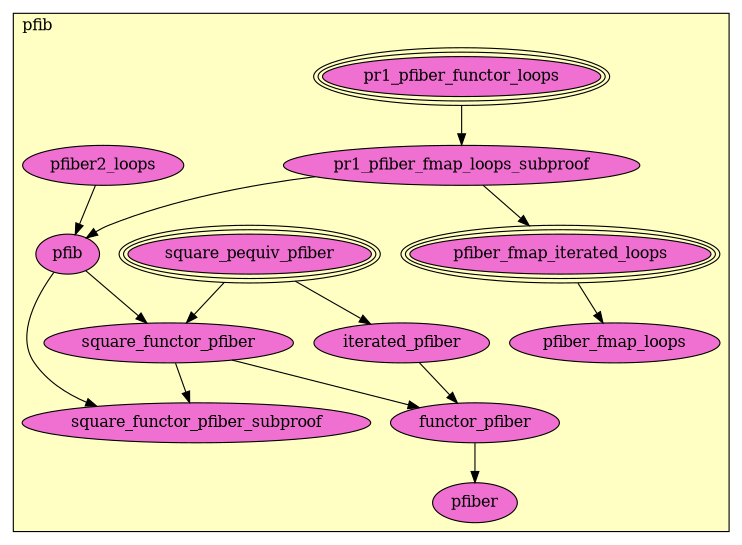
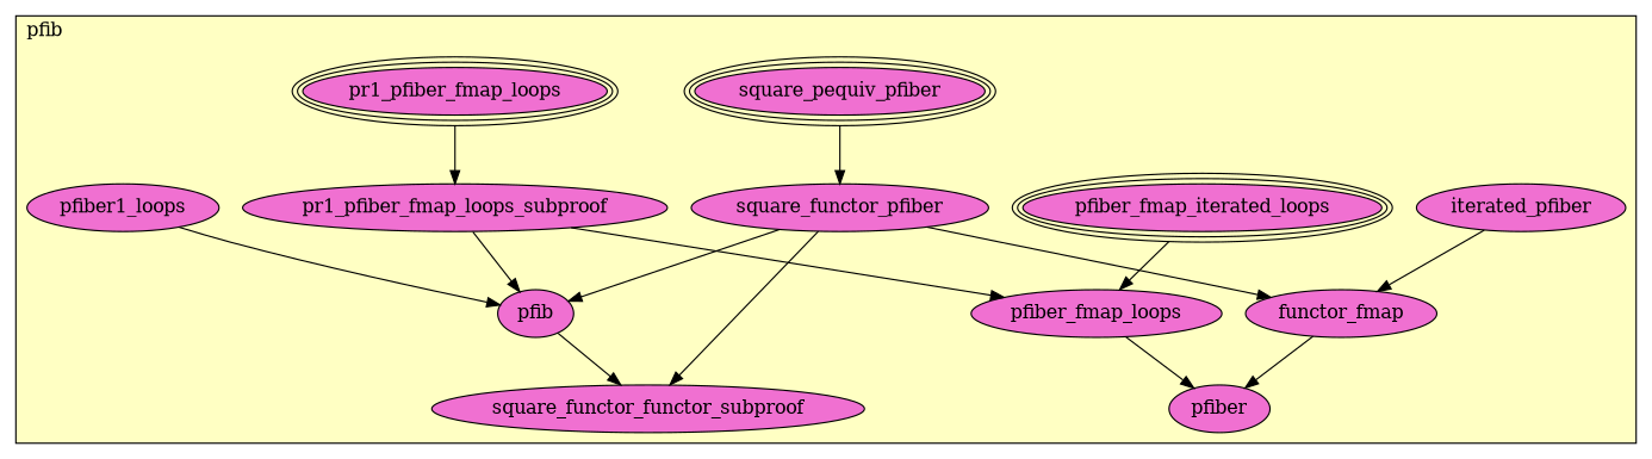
  digraph {
    node [fillcolor="#F070D1" style=filled]
    n1 [label=square_pequiv_pfiber peripheries=3]
    n2 [label=square_functor_pfiber]
-   n3 [label=square_functor_pfiber_subproof]
+   n3 [label=square_functor_functor_subproof]
    n4 [label=iterated_pfiber]
-   n5 [label=functor_pfiber]
+   n5 [label=functor_fmap]
    n6 [label=pfiber_fmap_iterated_loops peripheries=3]
-   n7 [label=pr1_pfiber_functor_loops peripheries=3]
+   n7 [label=pr1_pfiber_fmap_loops peripheries=3]
    n8 [label=pr1_pfiber_fmap_loops_subproof]
    n9 [label=pfiber_fmap_loops]
-   n10 [label=pfiber2_loops]
+   n10 [label=pfiber1_loops]
    n11 [label=pfib]
    n12 [label=pfiber]
    subgraph cluster_1 {
      fillcolor="#FFFFC3"
      label=pfib
      labeljust=l
      style=filled
      n1
      n2
      n3
      n4
      n5
      n6
      n7
      n8
      n9
      n10
      n11
      n12
    }
    n1 -> n2
-   n1 -> n4
    n2 -> n3
    n2 -> n5
-   n11 -> n2
+   n2 -> n11
    n4 -> n5
    n5 -> n12
    n6 -> n9
    n7 -> n8
-   n8 -> n6
+   n8 -> n9
    n8 -> n11
+   n9 -> n12
    n10 -> n11
    n11 -> n3
  }
